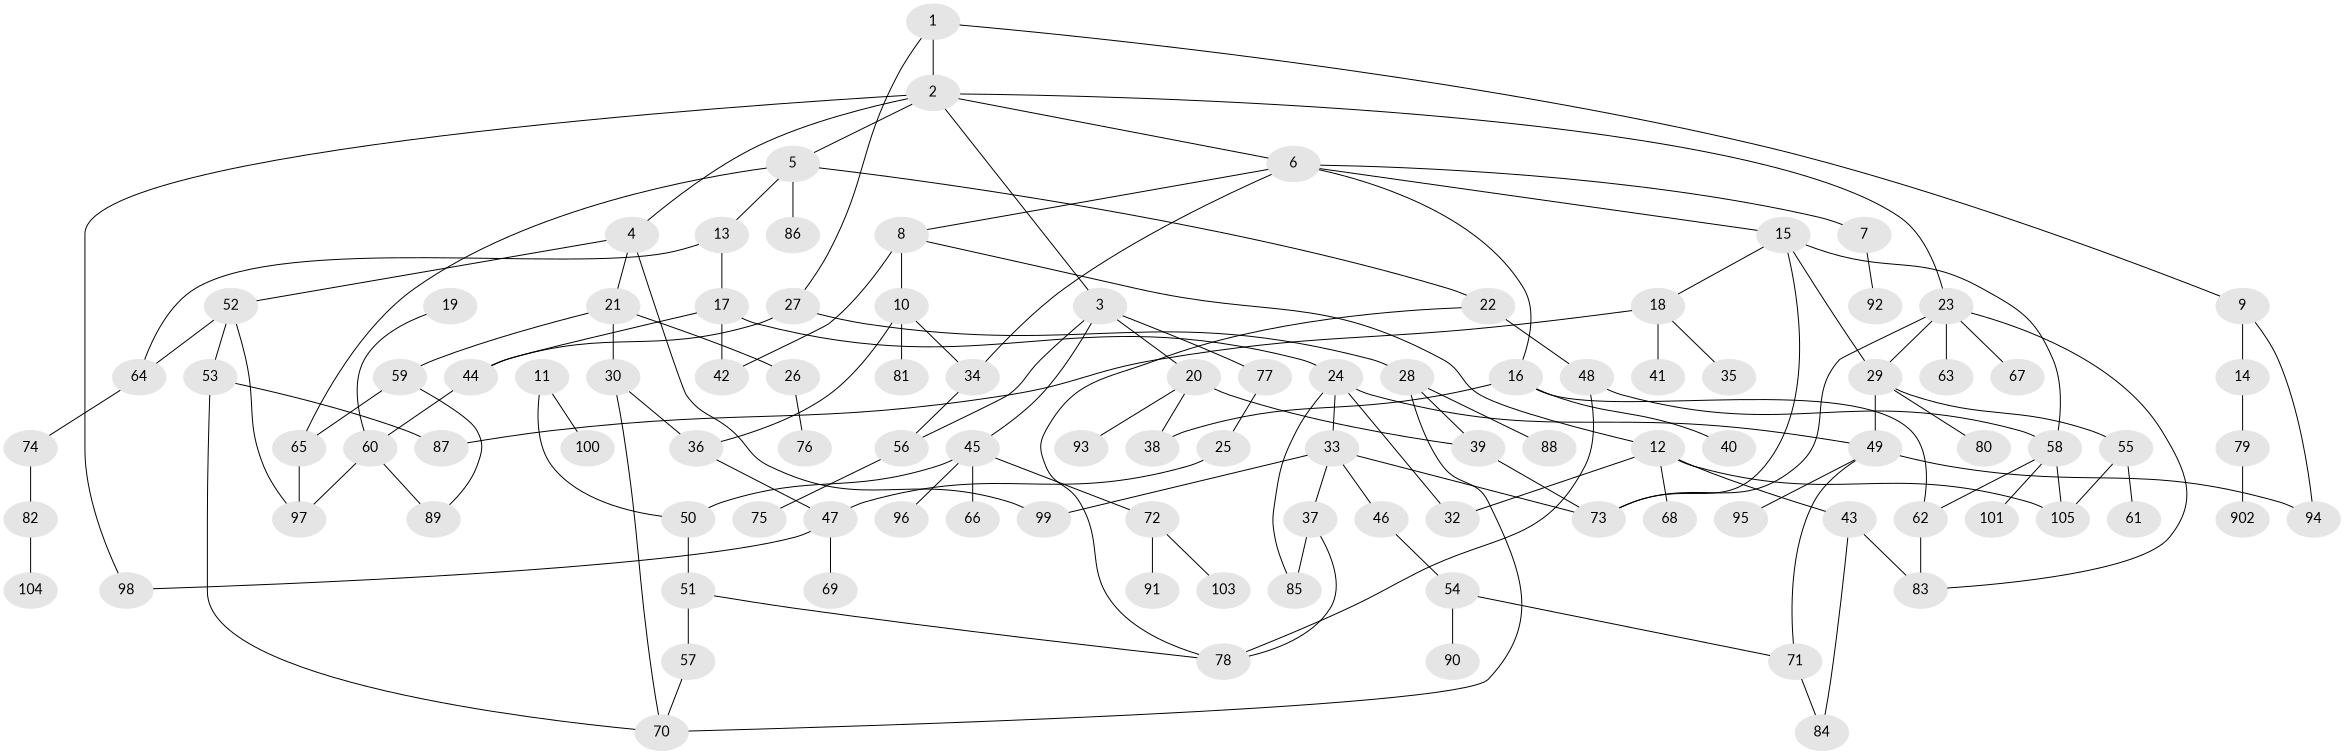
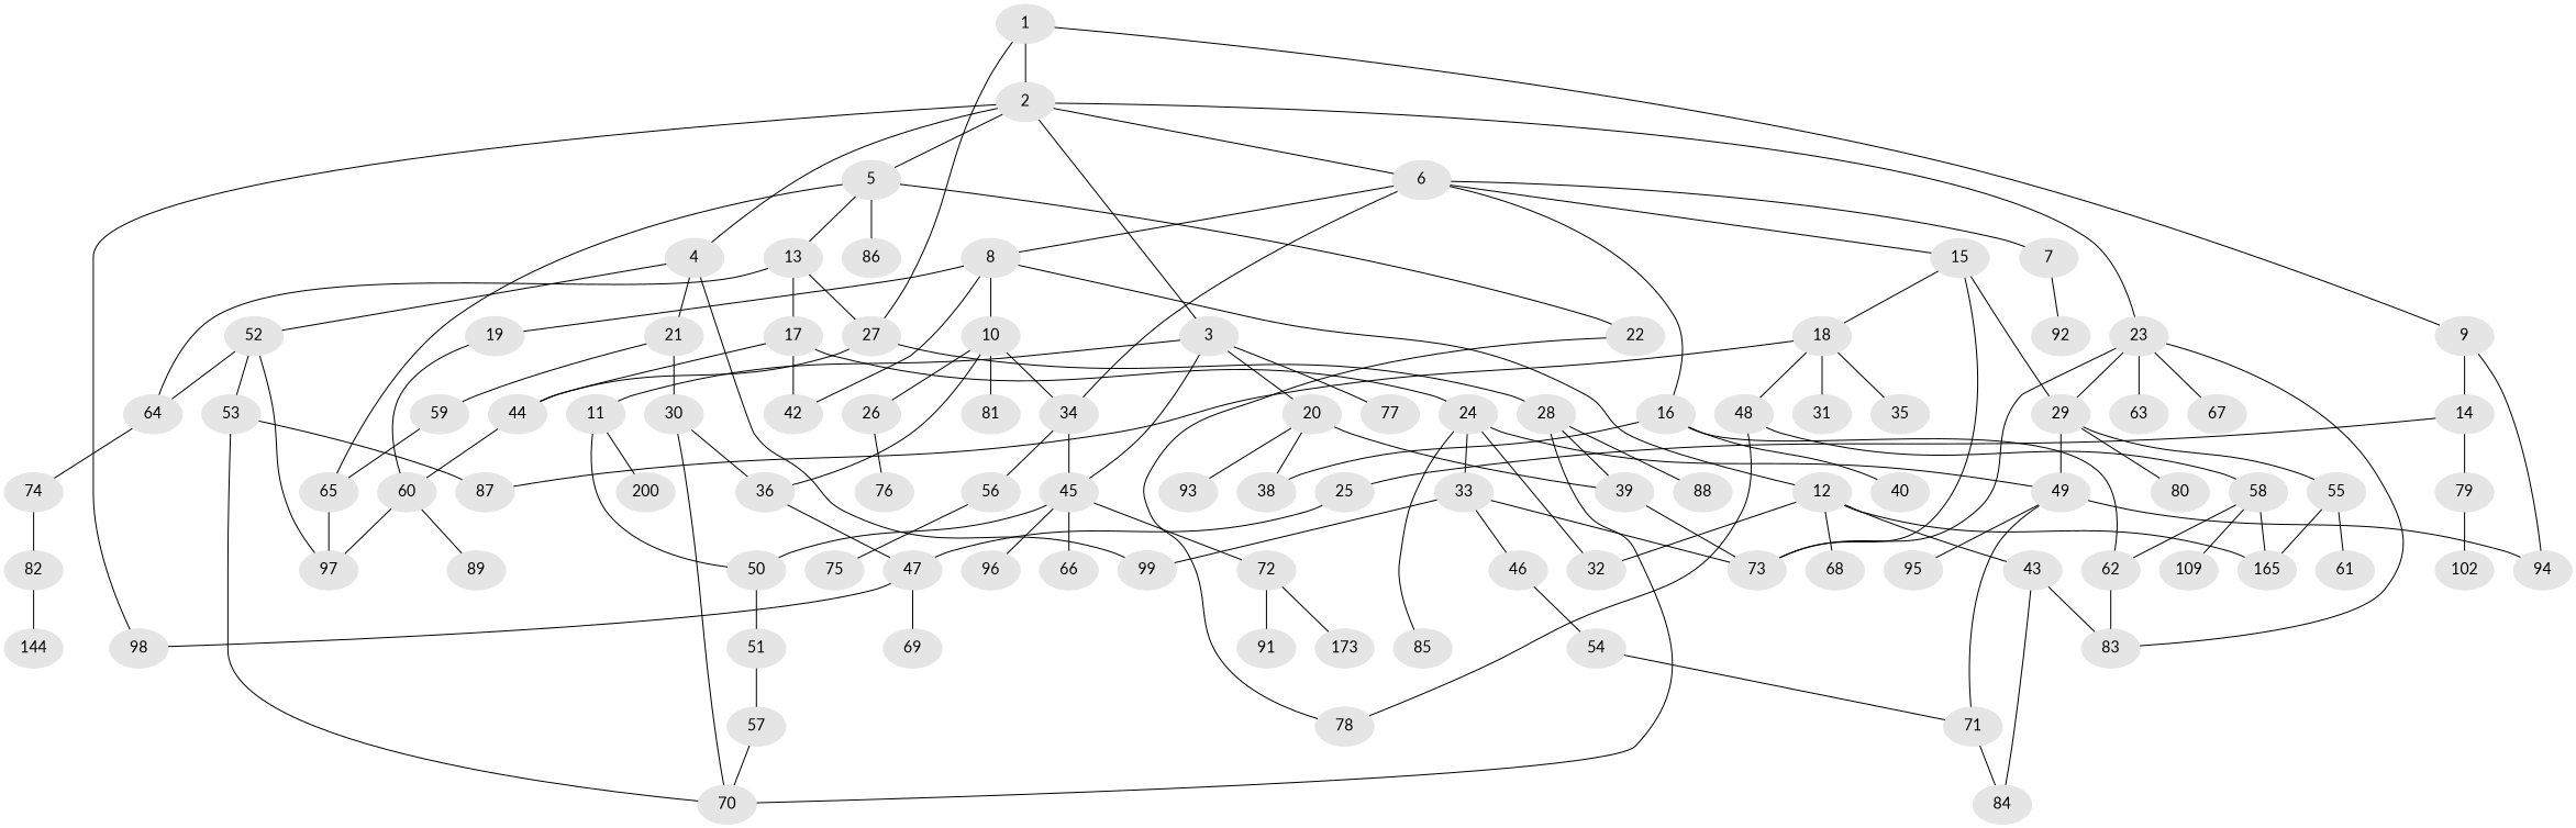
  graph {
    fontname=Lato
    node [color=gray90 fontname=Lato style=filled]
    edge [fontname=Lato]
    1
    2
    9
    27
    3
    4
    5
    6
    23
    98
    14
    94
    44
    28
    60
    11
    20
    45
    77
    21
    52
    99
    13
    22
    65
    86
    7
    8
    15
    16
    34
    29
    73
    63
    67
    83
    50
-   100
+   100 [label=200]
    38
    39
    93
    66
    72
    96
    30
    59
    64
    53
    97
    17
    48
    78
    92
    10
    12
    19
    42
    18
    58
    40
    62
    56
    26
    36
    81
    32
    43
    68
-   105
+   105 [label=165]
    25
    79
    76
    47
    51
    84
    24
    74
-   102 [label=902]
-   31 [label=41]
+   102
+   31
    35
    87
    49
    55
    80
-   101
+   101 [label=109]
    33
    85
    89
    70
    71
    95
-   37
    46
    69
    88
    61
    54
    75
    91
-   103
-   90
+   103 [label=173]
    57
    82
-   104
+   104 [label=144]
    1 -- 2
    1 -- 9
    1 -- 27
    2 -- 3
    2 -- 4
    2 -- 5
    2 -- 6
    2 -- 23
    2 -- 98
    9 -- 14
    9 -- 94
    27 -- 44
    27 -- 28
-   3 -- 56
+   3 -- 11
    3 -- 20
    3 -- 45
    3 -- 77
    4 -- 21
    4 -- 52
    4 -- 99
    5 -- 13
    5 -- 22
    5 -- 65
    5 -- 86
    6 -- 7
    6 -- 8
    6 -- 15
    6 -- 16
    6 -- 34
    23 -- 29
    23 -- 73
    23 -- 63
    23 -- 67
    23 -- 83
-   77 -- 25
+   14 -- 25
    14 -- 79
    44 -- 60
    28 -- 39
    28 -- 70
    28 -- 88
    60 -- 97
    60 -- 89
    11 -- 50
    11 -- 100
    20 -- 38
    20 -- 39
    20 -- 93
    45 -- 50
    45 -- 66
    45 -- 72
    45 -- 96
    21 -- 30
    21 -- 59
    52 -- 64
    52 -- 53
    52 -- 97
+   13 -- 27
    13 -- 64
    13 -- 17
-   22 -- 48
+   18 -- 48
    22 -- 78
    65 -- 97
    7 -- 92
    8 -- 10
    8 -- 12
+   8 -- 19
    8 -- 42
    15 -- 29
    15 -- 73
    15 -- 18
-   15 -- 58
    16 -- 38
    16 -- 40
    16 -- 62
+   34 -- 45
    34 -- 56
    29 -- 49
    29 -- 55
    29 -- 80
    50 -- 51
    39 -- 73
    72 -- 91
    72 -- 103
    30 -- 36
    30 -- 70
    59 -- 65
-   59 -- 89
    64 -- 74
    53 -- 87
    53 -- 70
    17 -- 44
    17 -- 42
    17 -- 24
    48 -- 78
    48 -- 58
    10 -- 34
-   21 -- 26
+   10 -- 26
    10 -- 36
    10 -- 81
    12 -- 32
    12 -- 43
    12 -- 68
    12 -- 105
    19 -- 60
    18 -- 31
    18 -- 35
    18 -- 87
    58 -- 62
    58 -- 105
    58 -- 101
    62 -- 83
    56 -- 75
    26 -- 76
    36 -- 47
    43 -- 83
    43 -- 84
    25 -- 47
    79 -- 102
    47 -- 98
    47 -- 69
-   51 -- 78
    51 -- 57
    24 -- 32
    24 -- 49
    24 -- 33
    24 -- 85
    74 -- 82
    49 -- 94
    49 -- 71
    49 -- 95
    55 -- 105
    55 -- 61
    33 -- 99
    33 -- 73
-   33 -- 37
    33 -- 46
    71 -- 84
-   37 -- 78
-   37 -- 85
    46 -- 54
    54 -- 71
-   54 -- 90
    57 -- 70
    82 -- 104
  }
